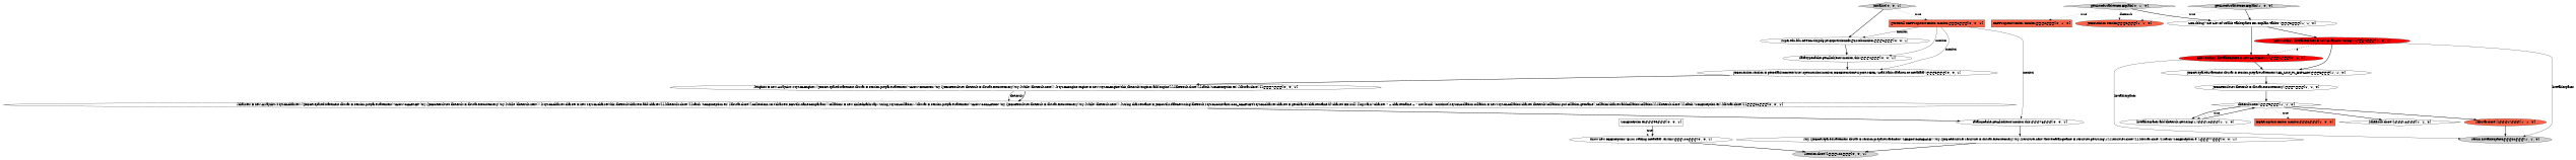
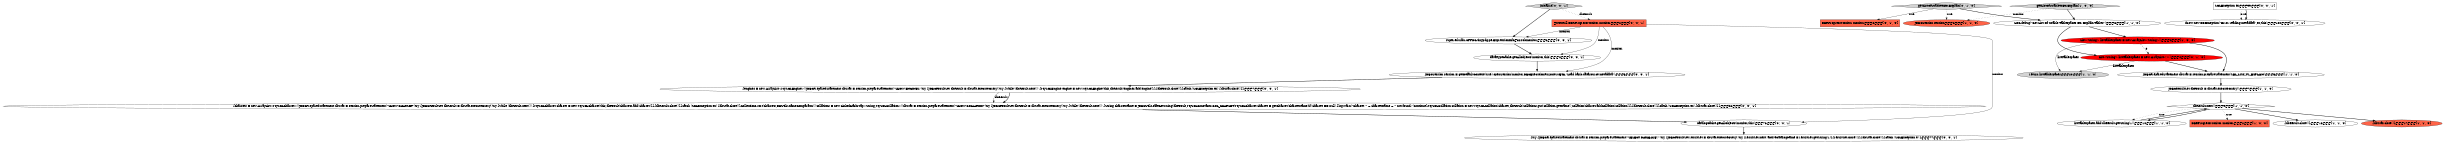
  digraph {
    fontname="DejaVu Serif"
    node [fillcolor=white fontname="DejaVu Serif" shape=ellipse style=filled]
    edge [fontname="DejaVu Serif" style=bold]
    n1 [label="super.edu.fdu.CPPDG.tinypdg.pe.ExpressionInfo@3240bmonitor@@@3@@@['0', '0', '1']"]
    n2 [label="dataTypeCache.getAllObjects(monitor,this)@@@4@@@['0', '0', '1']"]
    n3 [label="JDBCSession session = getDefaultContext(true).openSession(monitor,DBCExecutionPurpose.META,\"Load basic datasource metadata\")@@@5@@@['0', '0', '1']"]
    n4 [fillcolor=lightgray label="return listTablespaces@@@20@@@['1', '1', '0']"]
    n5 [label="listTablespaces.add(dbResult.getString(1))@@@10@@@['1', '1', '0']"]
    n6 [label="dbResult.next()@@@9@@@['1', '1', '0']" shape=diamond]
    n7 [fillcolor=tomato label="DBRProgressMonitor monitor@@@2@@@['1', '0', '0']" shape=box]
-   n8 [label="{dbResult.close()}@@@13@@@['1', '1', '0']" shape=diamond]
+   n8 [label="{dbResult.close()}@@@13@@@['1', '1', '0']"]
    n9 [fillcolor=tomato label="{dbStat.close()}@@@17@@@['1', '1', '0']"]
    n10 [fillcolor=lightgray label="getListOfUsableTsForExplain['0', '1', '0']" shape=diamond]
    n11 [label="LOG.debug(\"Get List Of Usable Tablespaces For Explain Tables\")@@@3@@@['1', '1', '0']"]
    n12 [fillcolor=tomato label="DBRProgressMonitor monitor@@@2@@@['0', '1', '0']" shape=box]
    n13 [fillcolor=tomato label="JDBCSession session@@@2@@@['1', '1', '0']"]
    n14 [fillcolor=red label="List<String> listTablespaces = new ArrayList<String>()@@@4@@@['1', '0', '0']"]
    n15 [fillcolor=red label="List<String> listTablespaces = new ArrayList<>()@@@4@@@['0', '1', '0']"]
    n16 [fillcolor=lightgray label="initialize['0', '0', '1']" shape=diamond]
    n17 [fillcolor=tomato label="@NotNull DBRProgressMonitor monitor@@@2@@@['0', '0', '1']" shape=box]
    n18 [label="catalogCache.getAllObjects(monitor,this)@@@76@@@['0', '0', '1']"]
    n19 [label="JDBCResultSet dbResult = dbStat.executeQuery()@@@7@@@['1', '1', '0']"]
    n20 [fillcolor=lightgray label="getListOfUsableTsForExplain['1', '0', '0']" shape=diamond]
    n21 [label="JDBCPreparedStatement dbStat = session.prepareStatement(SEL_LIST_TS_EXPLAIN)@@@5@@@['1', '1', '0']"]
    n22 [label="{engines = new ArrayList<MySQLEngine>()JDBCPreparedStatement dbStat = session.prepareStatement(\"SHOW ENGINES\")try {JDBCResultSet dbResult = dbStat.executeQuery()try {while (dbResult.next()) {MySQLEngine engine = new MySQLEngine(this,dbResult)engines.add(engine)}}{dbResult.close()}}catch (SQLException ex) {dbStat.close()}}@@@7@@@['0', '0', '1']"]
    n23 [label="{charsets = new ArrayList<MySQLCharset>()JDBCPreparedStatement dbStat = session.prepareStatement(\"SHOW CHARSET\")try {JDBCResultSet dbResult = dbStat.executeQuery()try {while (dbResult.next()) {MySQLCharset charset = new MySQLCharset(this,dbResult)charsets.add(charset)}}{dbResult.close()}}catch (SQLException ex) {dbStat.close()}Collections.sort(charsets,DBUtils.nameComparator())collations = new LinkedHashMap<String,MySQLCollation>()dbStat = session.prepareStatement(\"SHOW COLLATION\")try {JDBCResultSet dbResult = dbStat.executeQuery()try {while (dbResult.next()) {String charsetName = JDBCUtils.safeGetString(dbResult,MySQLConstants.COL_CHARSET)MySQLCharset charset = getCharset(charsetName)if (charset == null) {log.warn(\"Charset '\" + charsetName + \"' not found.\")continue}MySQLCollation collation = new MySQLCollation(charset,dbResult)collations.put(collation.getName(),collation)charset.addCollation(collation)}}{dbResult.close()}}catch (SQLException ex) {dbStat.close()}}@@@28@@@['0', '0', '1']"]
    n24 [label="throw new DBException(\"Error reading metadata\",ex,this)@@@100@@@['0', '0', '1']"]
-   n25 [fillcolor=lightgray label="{session.close()}@@@102@@@['0', '0', '1']"]
    n26 [label="{try {JDBCPreparedStatement dbStat = session.prepareStatement(\"SELECT DATABASE()\")try {JDBCResultSet resultSet = dbStat.executeQuery()try {resultSet.next()activeCatalogName = resultSet.getString(1)}{resultSet.close()}}{dbStat.close()}}catch (SQLException e) }@@@77@@@['0', '0', '1']"]
    n27 [label="SQLException ex@@@99@@@['0', '0', '1']" shape=box]
    n1 -> n2
    n2 -> n3
    n3 -> n22
    n5 -> n6
    n6 -> n5
    n6 -> n5 [label=true style=dotted]
    n6 -> n7 [label=true style=dotted]
    n6 -> n8
    n6 -> n9
-   n9 -> n4
    n10 -> n11
-   n10 -> n12 [label=true style=dotted]
-   n10 -> n13 [label=dbResult style=dotted]
+   n10 -> n12 [label=true style=solid]
+   n10 -> n13 [label=true style=dotted]
    n11 -> n14
    n11 -> n15
    n14 -> n4 [label=listTablespaces style=solid]
    n14 -> n15 [label=0 style=dashed]
    n14 -> n21
    n15 -> n4 [label=listTablespaces style=solid]
    n15 -> n21
    n16 -> n1
-   n16 -> n17 [label=true style=dotted]
+   n16 -> n17 [label=dbResult style=dotted]
    n17 -> n1 [label=monitor style=solid]
    n17 -> n2 [label=monitor style=solid]
    n17 -> n3 [label=monitor style=solid]
    n17 -> n18 [label=monitor style=solid]
    n18 -> n26
    n19 -> n6
    n20 -> n11
-   n20 -> n13 [label=true style=dotted]
+   n20 -> n13 [label=monitor style=dotted]
    n21 -> n19
    n22 -> n23 [label=dbResult style=solid]
    n22 -> n23
    n23 -> n18
-   n24 -> n25
-   n26 -> n25
    n27 -> n24 [label=true style=dotted]
    n27 -> n24
  }
